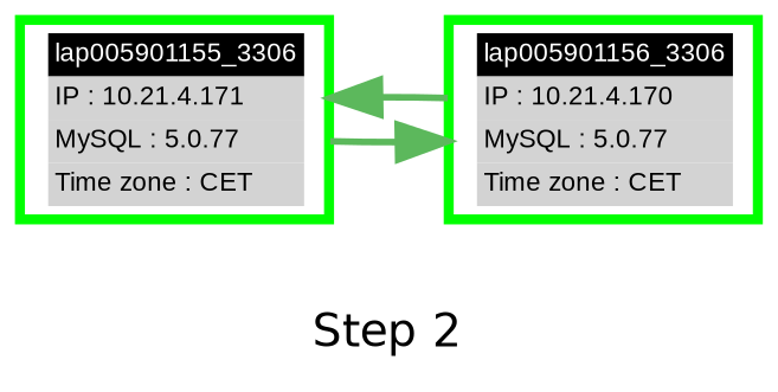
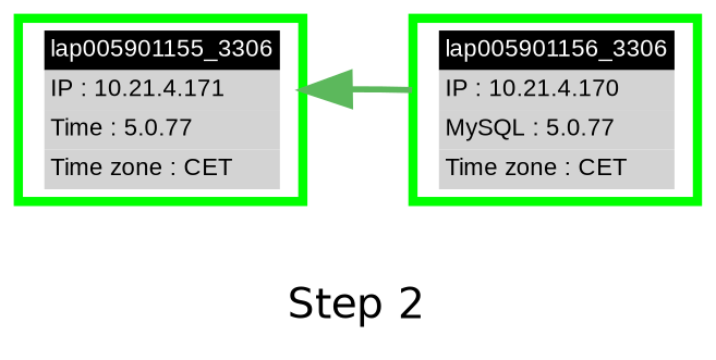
  digraph {
    fontname=helvetica
    label="Step 2"
    rankdir=LR
    node [color=green concentrate=true fontname=arial fontsize=8 penwidth=3 ranksep=0 shape=rect splines=true]
    edge [arrowsize=1.5 color="#5cb85c" fontname=arial fontsize=8 penwidth=2]
-   n1 [label=<<table border="0" cellborder="0" cellspacing="0" cellpadding="2" bgcolor="white"><tr><td bgcolor="black" color="white" align="center"><font color="white">lap005901155_3306</font></td></tr><tr><td bgcolor="lightgrey" align="left">IP : 10.21.4.171</td></tr><tr><td bgcolor="lightgrey" align="left">MySQL : 5.0.77</td></tr><tr><td bgcolor="lightgrey" align="left">Time zone : CET</td></tr></table>>]
+   n1 [label=<<table border="0" cellborder="0" cellspacing="0" cellpadding="2" bgcolor="white"><tr><td bgcolor="black" color="white" align="center"><font color="white">lap005901155_3306</font></td></tr><tr><td bgcolor="lightgrey" align="left">IP : 10.21.4.171</td></tr><tr><td bgcolor="lightgrey" align="left">Time : 5.0.77</td></tr><tr><td bgcolor="lightgrey" align="left">Time zone : CET</td></tr></table>>]
    n2 [label=<<table border="0" cellborder="0" cellspacing="0" cellpadding="2" bgcolor="white"><tr><td bgcolor="black" color="white" align="center"><font color="white">lap005901156_3306</font></td></tr><tr><td bgcolor="lightgrey" align="left">IP : 10.21.4.170</td></tr><tr><td bgcolor="lightgrey" align="left">MySQL : 5.0.77</td></tr><tr><td bgcolor="lightgrey" align="left">Time zone : CET</td></tr></table>>]
-   n1 -> n2
    n2 -> n1
  }
